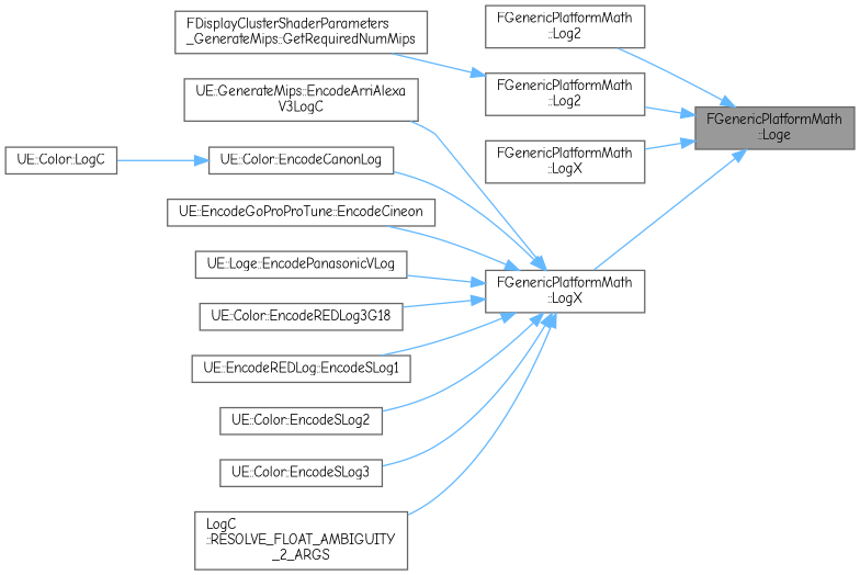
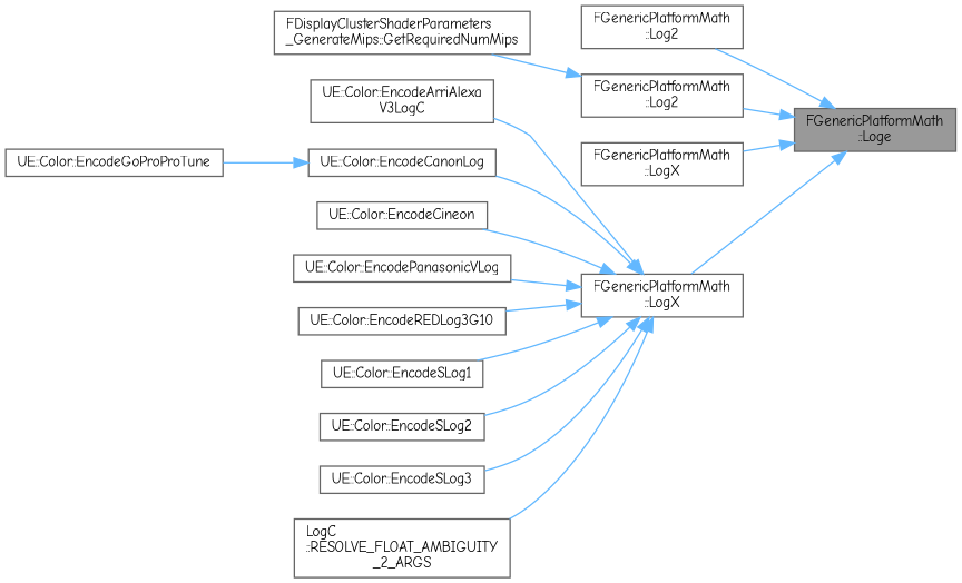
  digraph {
    fontname="Comic Neue"
    rankdir=RL
    node [color=grey40 fillcolor=white fontname="Comic Neue" fontsize=10 shape=box style=filled]
    edge [color=steelblue1 dir=back fontname="Comic Neue" fontsize=10 labelfontname=Helvetica labelfontsize=10 style=solid]
    n1 [color=gray40 fillcolor=grey60 fontcolor=black height=0.2 label="FGenericPlatformMath\l::Loge" width=0.4]
    n2 [height=0.2 label="FGenericPlatformMath\l::Log2" width=0.4]
    n3 [height=0.2 label="FGenericPlatformMath\l::Log2" width=0.4]
    n4 [height=0.2 label="FGenericPlatformMath\l::LogX" width=0.4]
    n5 [height=0.2 label="FGenericPlatformMath\l::LogX" width=0.4]
-   n6 [height=0.2 label="UE::Color::LogC" width=0.4]
+   n6 [height=0.2 label="UE::Color::EncodeGoProProTune" width=0.4]
    n7 [height=0.2 label="FDisplayClusterShaderParameters\l_GenerateMips::GetRequiredNumMips" width=0.4]
-   n8 [height=0.2 label="UE::GenerateMips::EncodeArriAlexa\lV3LogC" width=0.4]
+   n8 [height=0.2 label="UE::Color::EncodeArriAlexa\lV3LogC" width=0.4]
    n9 [height=0.2 label="UE::Color::EncodeCanonLog" width=0.4]
-   n10 [height=0.2 label="UE::EncodeGoProProTune::EncodeCineon" width=0.4]
-   n11 [height=0.2 label="UE::Loge::EncodePanasonicVLog" width=0.4]
-   n12 [height=0.2 label="UE::Color::EncodeREDLog3G18" width=0.4]
-   n13 [height=0.2 label="UE::EncodeREDLog::EncodeSLog1" width=0.4]
+   n10 [height=0.2 label="UE::Color::EncodeCineon" width=0.4]
+   n11 [height=0.2 label="UE::Color::EncodePanasonicVLog" width=0.4]
+   n12 [height=0.2 label="UE::Color::EncodeREDLog3G10" width=0.4]
+   n13 [height=0.2 label="UE::Color::EncodeSLog1" width=0.4]
    n14 [height=0.2 label="UE::Color::EncodeSLog2" width=0.4]
    n15 [height=0.2 label="UE::Color::EncodeSLog3" width=0.4]
    n16 [height=0.2 label="LogC\l::RESOLVE_FLOAT_AMBIGUITY\l_2_ARGS" width=0.4]
    n1 -> n2
    n1 -> n3
    n1 -> n4
    n1 -> n5
    n3 -> n7
    n5 -> n8
    n5 -> n9
    n5 -> n10
    n5 -> n11
    n5 -> n12
    n5 -> n13
    n5 -> n14
    n5 -> n15
    n5 -> n16
    n9 -> n6
  }
